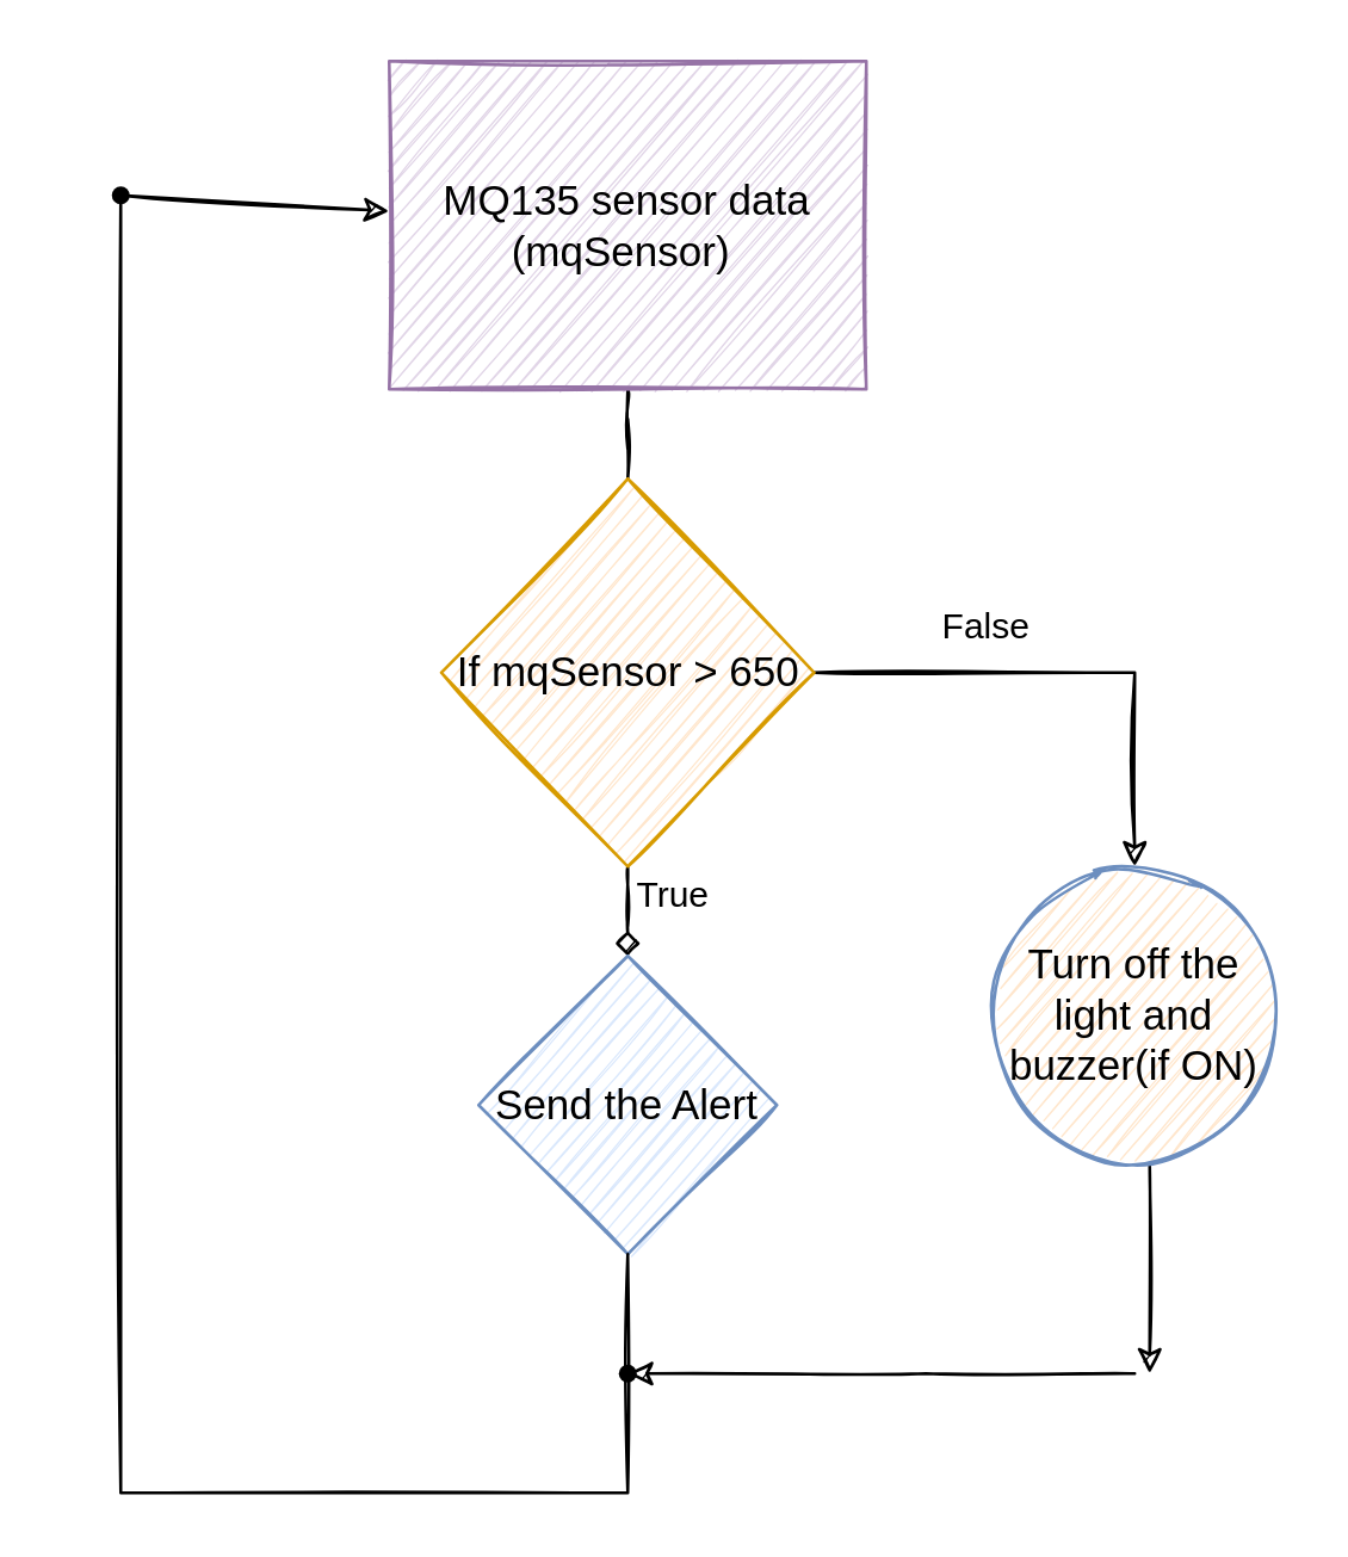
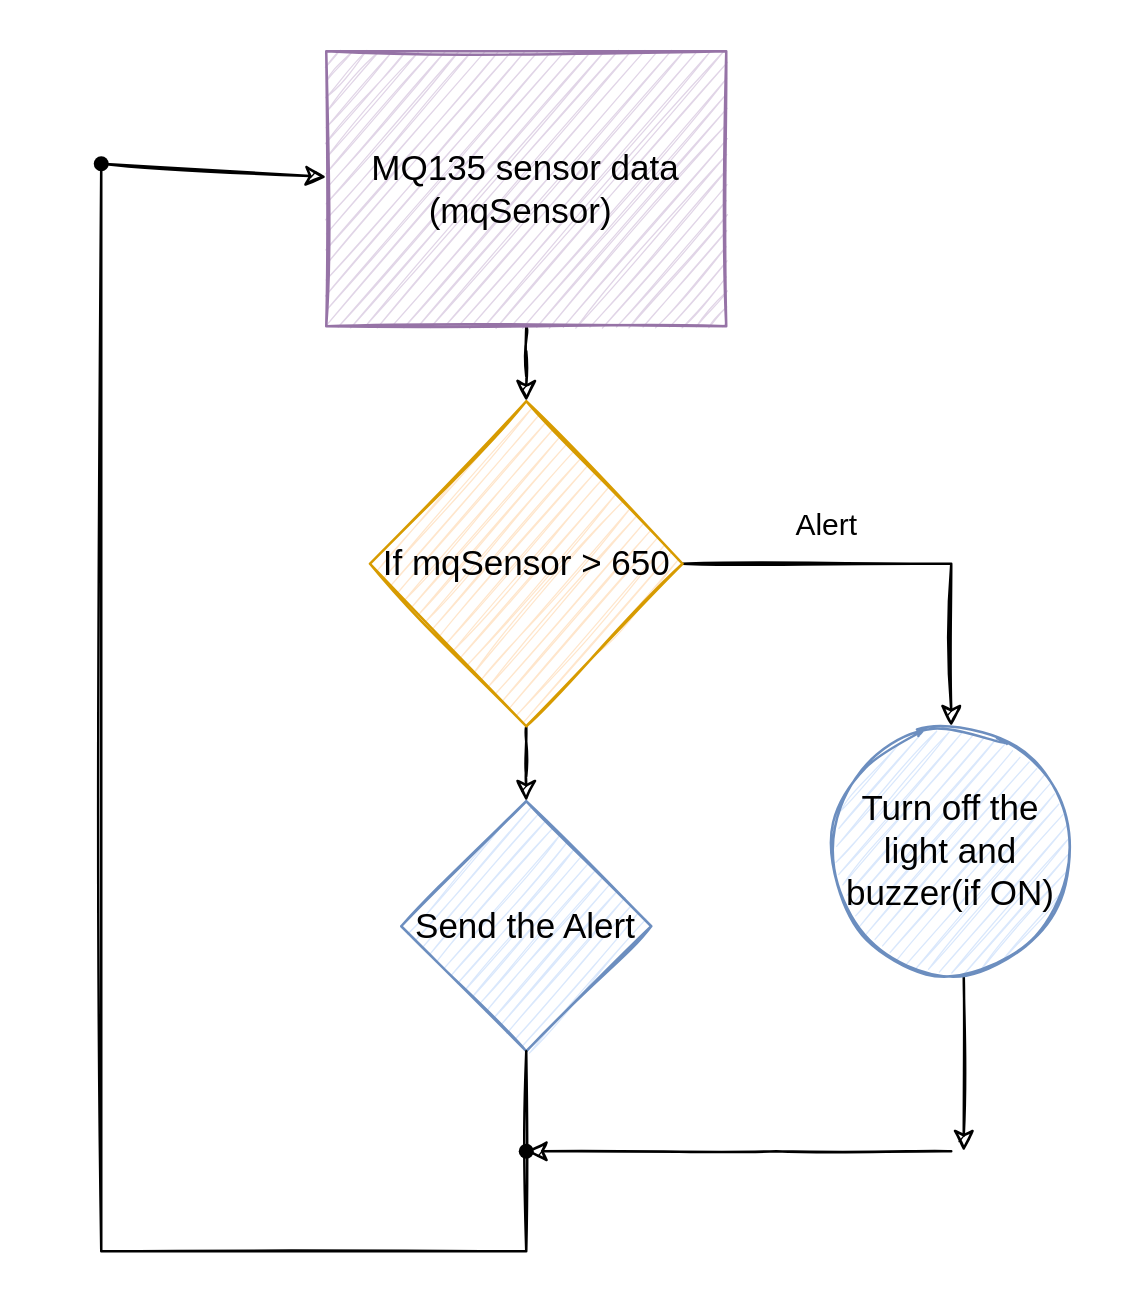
  <mxCell id="0" />
  <mxCell id="1" parent="0" />
- <mxCell id="2" value="" style="edgeStyle=orthogonalEdgeStyle;rounded=0;orthogonalLoop=1;jettySize=auto;html=1;sketch=1;endArrow=none;" parent="1" source="3" target="6" edge="1"><mxGeometry relative="1" as="geometry" /></mxCell>
+ <mxCell id="2" value="" style="edgeStyle=orthogonalEdgeStyle;rounded=0;orthogonalLoop=1;jettySize=auto;html=1;sketch=1;" parent="1" source="3" target="6" edge="1"><mxGeometry relative="1" as="geometry" /></mxCell>
  <mxCell id="3" value="&lt;font style=&quot;font-size: 14px&quot;&gt;MQ135 sensor data&lt;br&gt;(mqSensor)&amp;nbsp;&lt;/font&gt;" style="rounded=0;whiteSpace=wrap;html=1;fillColor=#e1d5e7;strokeColor=#9673a6;sketch=1;" parent="1" vertex="1"><mxGeometry x="130" y="20" width="160" height="110" as="geometry" /></mxCell>
- <mxCell id="4" value="" style="edgeStyle=orthogonalEdgeStyle;rounded=0;orthogonalLoop=1;jettySize=auto;html=1;sketch=1;endArrow=diamond;" parent="1" source="6" target="7" edge="1"><mxGeometry relative="1" as="geometry" /></mxCell>
+ <mxCell id="4" value="" style="edgeStyle=orthogonalEdgeStyle;rounded=0;orthogonalLoop=1;jettySize=auto;html=1;sketch=1;" parent="1" source="6" target="7" edge="1"><mxGeometry relative="1" as="geometry" /></mxCell>
  <mxCell id="5" style="edgeStyle=none;rounded=0;sketch=1;orthogonalLoop=1;jettySize=auto;html=1;exitX=1;exitY=0.5;exitDx=0;exitDy=0;entryX=0.5;entryY=0;entryDx=0;entryDy=0;" edge="1" parent="1" source="6" target="15"><mxGeometry relative="1" as="geometry"><mxPoint x="385" y="280" as="targetPoint" /><Array as="points"><mxPoint x="380" y="225" /></Array></mxGeometry></mxCell>
  <mxCell id="6" value="&lt;font style=&quot;font-size: 14px&quot;&gt;If mqSensor &amp;gt; 650&lt;/font&gt;" style="rhombus;whiteSpace=wrap;html=1;fillColor=#ffe6cc;strokeColor=#d79b00;sketch=1;" parent="1" vertex="1"><mxGeometry x="147.5" y="160" width="125" height="130" as="geometry" /></mxCell>
  <mxCell id="7" value="&lt;font style=&quot;font-size: 14px&quot;&gt;Send the Alert&lt;/font&gt;" style="rhombus;whiteSpace=wrap;html=1;aspect=fixed;fillColor=#dae8fc;strokeColor=#6c8ebf;sketch=1;" parent="1" vertex="1"><mxGeometry x="160" y="320" width="100" height="100" as="geometry" /></mxCell>
- <mxCell id="8" value="True" style="text;html=1;align=center;verticalAlign=middle;resizable=0;points=[];autosize=1;strokeColor=none;sketch=1;" parent="1" vertex="1"><mxGeometry x="205" y="290" width="40" height="20" as="geometry" /></mxCell>
  <mxCell id="9" value="" style="edgeStyle=none;rounded=0;sketch=1;orthogonalLoop=1;jettySize=auto;html=1;entryX=0.695;entryY=0.55;entryDx=0;entryDy=0;entryPerimeter=0;" edge="1" parent="1" target="10"><mxGeometry relative="1" as="geometry"><mxPoint x="380" y="460" as="sourcePoint" /><mxPoint x="300" y="410" as="targetPoint" /><Array as="points"><mxPoint x="310" y="460" /></Array></mxGeometry></mxCell>
  <mxCell id="10" value="" style="shape=waypoint;sketch=0;size=6;pointerEvents=1;points=[];fillColor=none;resizable=0;rotatable=0;perimeter=centerPerimeter;snapToPoint=1;" vertex="1" parent="1"><mxGeometry x="190" y="440" width="40" height="40" as="geometry" /></mxCell>
  <mxCell id="11" value="" style="edgeStyle=orthogonalEdgeStyle;rounded=0;orthogonalLoop=1;jettySize=auto;html=1;sketch=1;endArrow=none;" edge="1" parent="1" source="7" target="13"><mxGeometry relative="1" as="geometry"><mxPoint x="210" y="510" as="targetPoint" /><Array as="points"><mxPoint x="210" y="500" /></Array><mxPoint x="210" y="410" as="sourcePoint" /></mxGeometry></mxCell>
  <mxCell id="12" value="" style="edgeStyle=none;rounded=0;sketch=1;orthogonalLoop=1;jettySize=auto;html=1;" edge="1" parent="1" source="13" target="3"><mxGeometry relative="1" as="geometry" /></mxCell>
  <mxCell id="13" value="" style="shape=waypoint;sketch=0;size=6;pointerEvents=1;points=[];fillColor=none;resizable=0;rotatable=0;perimeter=centerPerimeter;snapToPoint=1;" vertex="1" parent="1"><mxGeometry x="20" y="45" width="40" height="40" as="geometry" /></mxCell>
  <mxCell id="14" style="edgeStyle=none;rounded=0;sketch=1;orthogonalLoop=1;jettySize=auto;html=1;exitX=0.5;exitY=1;exitDx=0;exitDy=0;exitPerimeter=0;" edge="1" parent="1"><mxGeometry relative="1" as="geometry"><mxPoint x="385" y="460" as="targetPoint" /><mxPoint x="385" y="390" as="sourcePoint" /></mxGeometry></mxCell>
- <mxCell id="15" value="&lt;font style=&quot;font-size: 14px&quot;&gt;Turn off the light and buzzer(if ON)&lt;/font&gt;" style="ellipse;whiteSpace=wrap;html=1;aspect=fixed;fillColor=#ffe6cc;strokeColor=#6c8ebf;sketch=1;" vertex="1" parent="1"><mxGeometry x="330" y="290" width="100" height="100" as="geometry" /></mxCell>
+ <mxCell id="15" value="&lt;font style=&quot;font-size: 14px&quot;&gt;Turn off the light and buzzer(if ON)&lt;/font&gt;" style="ellipse;whiteSpace=wrap;html=1;aspect=fixed;fillColor=#dae8fc;strokeColor=#6c8ebf;sketch=1;" vertex="1" parent="1"><mxGeometry x="330" y="290" width="100" height="100" as="geometry" /></mxCell>
  <mxCell id="16" style="edgeStyle=none;rounded=0;sketch=1;orthogonalLoop=1;jettySize=auto;html=1;entryX=0.5;entryY=0;entryDx=0;entryDy=0;" edge="1" parent="1" source="15" target="15"><mxGeometry relative="1" as="geometry" /></mxCell>
- <mxCell id="17" value="False" style="text;html=1;align=center;verticalAlign=middle;resizable=0;points=[];autosize=1;strokeColor=none;" vertex="1" parent="1"><mxGeometry x="305" y="200" width="50" height="20" as="geometry" /></mxCell>
+ <mxCell id="17" value="Alert" style="text;html=1;align=center;verticalAlign=middle;resizable=0;points=[];autosize=1;strokeColor=none;" vertex="1" parent="1"><mxGeometry x="305" y="200" width="50" height="20" as="geometry" /></mxCell>
